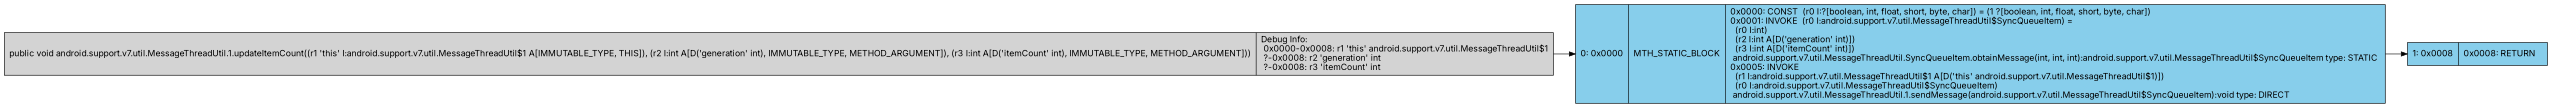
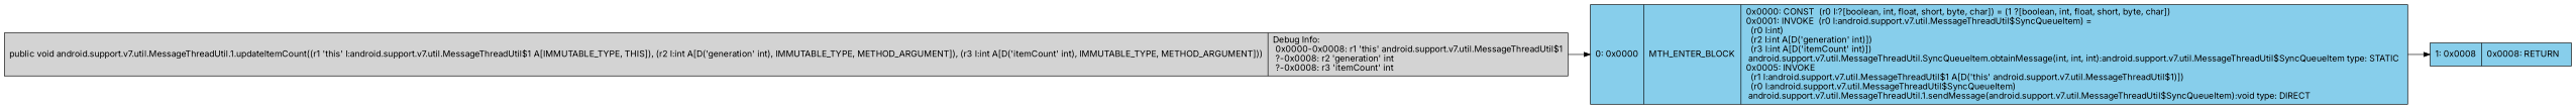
  digraph {
    rankdir=LR
    fontname=Inter
    node [shape=record style=filled fillcolor=skyblue fontname=Inter]
    edge [fontname=Inter]
-   n1 [label="{0\:\ 0x0000|MTH_STATIC_BLOCK\l|0x0000: CONST  (r0 I:?[boolean, int, float, short, byte, char]) = (1 ?[boolean, int, float, short, byte, char]) \l0x0001: INVOKE  (r0 I:android.support.v7.util.MessageThreadUtil$SyncQueueItem) = \l  (r0 I:int)\l  (r2 I:int A[D('generation' int)])\l  (r3 I:int A[D('itemCount' int)])\l android.support.v7.util.MessageThreadUtil.SyncQueueItem.obtainMessage(int, int, int):android.support.v7.util.MessageThreadUtil$SyncQueueItem type: STATIC \l0x0005: INVOKE  \l  (r1 I:android.support.v7.util.MessageThreadUtil$1 A[D('this' android.support.v7.util.MessageThreadUtil$1)])\l  (r0 I:android.support.v7.util.MessageThreadUtil$SyncQueueItem)\l android.support.v7.util.MessageThreadUtil.1.sendMessage(android.support.v7.util.MessageThreadUtil$SyncQueueItem):void type: DIRECT \l}"]
+   n1 [label="{0\:\ 0x0000|MTH_ENTER_BLOCK\l|0x0000: CONST  (r0 I:?[boolean, int, float, short, byte, char]) = (1 ?[boolean, int, float, short, byte, char]) \l0x0001: INVOKE  (r0 I:android.support.v7.util.MessageThreadUtil$SyncQueueItem) = \l  (r0 I:int)\l  (r2 I:int A[D('generation' int)])\l  (r3 I:int A[D('itemCount' int)])\l android.support.v7.util.MessageThreadUtil.SyncQueueItem.obtainMessage(int, int, int):android.support.v7.util.MessageThreadUtil$SyncQueueItem type: STATIC \l0x0005: INVOKE  \l  (r1 I:android.support.v7.util.MessageThreadUtil$1 A[D('this' android.support.v7.util.MessageThreadUtil$1)])\l  (r0 I:android.support.v7.util.MessageThreadUtil$SyncQueueItem)\l android.support.v7.util.MessageThreadUtil.1.sendMessage(android.support.v7.util.MessageThreadUtil$SyncQueueItem):void type: DIRECT \l}"]
    n2 [label="{1\:\ 0x0008|0x0008: RETURN   \l}"]
    n3 [label="{public void android.support.v7.util.MessageThreadUtil.1.updateItemCount((r1 'this' I:android.support.v7.util.MessageThreadUtil$1 A[IMMUTABLE_TYPE, THIS]), (r2 I:int A[D('generation' int), IMMUTABLE_TYPE, METHOD_ARGUMENT]), (r3 I:int A[D('itemCount' int), IMMUTABLE_TYPE, METHOD_ARGUMENT]))  | Debug Info:\l  0x0000\-0x0008: r1 'this' android.support.v7.util.MessageThreadUtil$1\l  ?\-0x0008: r2 'generation' int\l  ?\-0x0008: r3 'itemCount' int\l}" fillcolor=lightgrey]
    n1 -> n2
    n3 -> n1
  }
